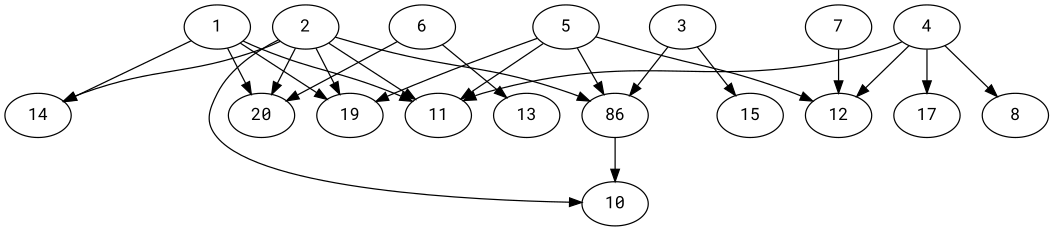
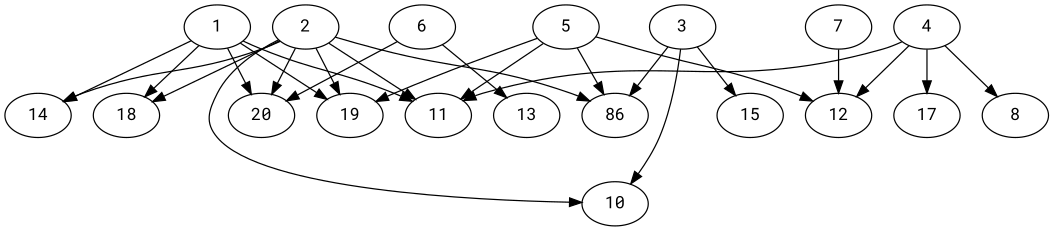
  digraph {
    fontname="Roboto Mono"
    node [alpha=0.10 fontname="Roboto Mono"]
    edge [fontname="Roboto Mono"]
    1 [expect_size=30445568]
    11 [alpha=0.02 expect_size=26892288]
    14 [alpha=0.16 expect_size=20883456]
+   18 [alpha=0.08 expect_size=22926336]
    19 [alpha=0.05 expect_size=34491392]
    20 [alpha=0.16 expect_size=45350912]
    2 [alpha=0.03 expect_size=17744896]
    10 [expect_size=30415872]
    n9 [alpha=0.19 expect_size=24649728 label=86]
    3 [alpha=0.04 expect_size=5700608]
    15 [alpha=0.18 expect_size=37736448]
    4 [alpha=0.07 expect_size=13776896]
    8 [alpha=0.05 expect_size=16464896]
    12 [alpha=0.06 expect_size=50139136]
    17 [alpha=0.15 expect_size=48720896]
    5 [alpha=0.14 expect_size=22793216]
    6 [expect_size=39559168]
    13 [alpha=0.19 expect_size=10285056]
    7 [alpha=0.09 expect_size=46934016]
    1 -> 11
    1 -> 14
+   1 -> 18
    1 -> 19
    1 -> 20
    2 -> 11
    2 -> 14
+   2 -> 18
    2 -> 19
    2 -> 20
    2 -> 10
    2 -> n9
-   n9 -> 10
+   3 -> 10
    3 -> n9
    3 -> 15
    4 -> 11
    4 -> 8
    4 -> 12
    4 -> 17
    5 -> 11
    5 -> 19
    5 -> n9
    5 -> 12
    6 -> 20
    6 -> 13
    7 -> 12
  }
